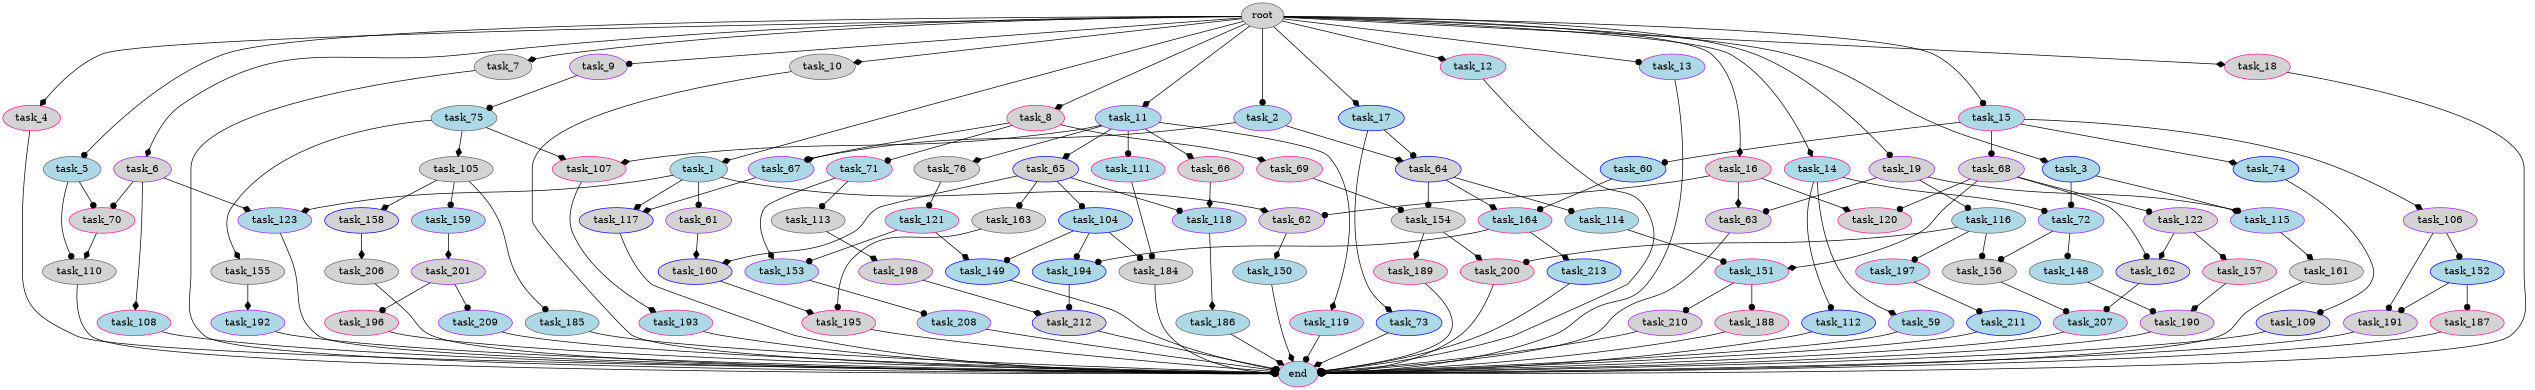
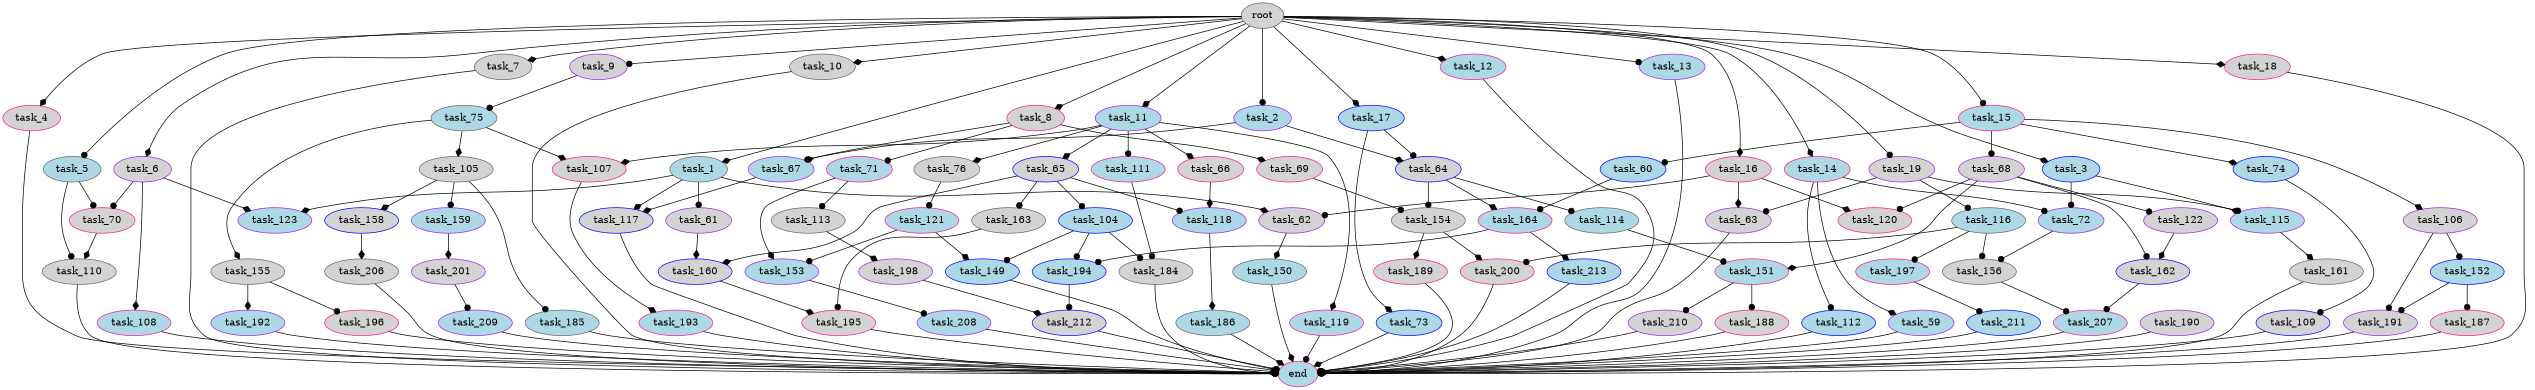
  digraph {
    node [color=deeppink fillcolor=lightgrey style=filled]
    edge [arrowhead=dot]
    root [color=gray40]
    task_1 [color=gray40 fillcolor=lightblue]
    task_2 [color=purple fillcolor=lightblue]
    task_3 [color=blue fillcolor=lightblue]
    task_4
    task_5 [color=gray40 fillcolor=lightblue]
    task_6 [color=purple]
    task_7 [color=gray40]
    task_8
    task_9 [color=purple]
    task_10 [color=gray40]
    task_11 [color=purple fillcolor=lightblue]
    task_12 [fillcolor=lightblue]
    task_13 [color=purple fillcolor=lightblue]
    task_14 [fillcolor=lightblue]
    task_15 [fillcolor=lightblue]
    task_16
    task_17 [color=blue fillcolor=lightblue]
    task_18
    task_19 [color=purple]
    task_61 [color=purple]
    task_62 [color=purple]
    task_117 [color=blue]
    task_123 [color=purple fillcolor=lightblue]
    task_64 [color=blue]
    task_67 [color=purple fillcolor=lightblue]
    task_72 [color=purple fillcolor=lightblue]
    task_115 [color=purple fillcolor=lightblue]
    end [fillcolor=lightblue]
    task_70
    task_110 [color=gray40]
    task_108 [fillcolor=lightblue]
    task_69
    task_71 [fillcolor=lightblue]
    task_75 [color=gray40 fillcolor=lightblue]
    task_65 [color=blue]
    task_66
    task_76 [color=gray40]
    task_107
    task_111 [fillcolor=lightblue]
    task_119 [fillcolor=lightblue]
    task_59 [color=purple fillcolor=lightblue]
    task_112 [color=blue fillcolor=lightblue]
    task_60 [color=blue fillcolor=lightblue]
    task_68 [color=purple]
    task_74 [color=blue fillcolor=lightblue]
    task_106 [color=purple]
    task_63 [color=purple]
    task_120
    task_73 [color=blue fillcolor=lightblue]
    task_116 [color=gray40 fillcolor=lightblue]
    task_160 [color=blue]
    task_150 [color=gray40 fillcolor=lightblue]
    task_164 [fillcolor=lightblue]
    task_114 [color=gray40 fillcolor=lightblue]
    task_154 [color=gray40]
-   task_148 [color=gray40 fillcolor=lightblue]
    task_156 [color=gray40]
    task_161 [color=gray40]
    task_113 [color=gray40]
    task_153 [color=purple fillcolor=lightblue]
    task_105 [color=gray40]
    task_155 [color=gray40]
    task_104 [color=blue fillcolor=lightblue]
    task_118 [color=purple fillcolor=lightblue]
    task_163 [color=gray40]
    task_121 [fillcolor=lightblue]
    task_193 [fillcolor=lightblue]
    task_184 [color=gray40]
    task_122 [color=purple]
    task_151 [fillcolor=lightblue]
    task_162 [color=blue]
    task_109 [color=blue]
    task_152 [color=blue fillcolor=lightblue]
    task_191 [color=purple]
    task_197 [fillcolor=lightblue]
    task_200
    task_194 [color=blue fillcolor=lightblue]
    task_213 [color=blue fillcolor=lightblue]
    task_195
    task_189
    task_149 [color=blue fillcolor=lightblue]
    task_186 [color=gray40 fillcolor=lightblue]
-   task_157
    task_188
    task_210 [color=purple]
    task_207 [fillcolor=lightblue]
    task_198 [color=purple]
    task_208 [color=purple fillcolor=lightblue]
    task_190 [color=purple]
    task_158 [color=blue]
    task_159 [color=purple fillcolor=lightblue]
    task_185 [color=gray40 fillcolor=lightblue]
    task_192 [color=purple fillcolor=lightblue]
    task_196
    task_212 [color=blue]
    task_206 [color=gray40]
    task_201 [color=purple]
    task_187
    task_211 [color=blue fillcolor=lightblue]
    task_209 [color=purple fillcolor=lightblue]
    root -> task_1 [arrowhead=diamond]
    root -> task_2
    root -> task_3 [arrowhead=diamond]
    root -> task_4 [arrowhead=diamond]
    root -> task_5
    root -> task_6 [arrowhead=diamond]
    root -> task_7 [arrowhead=diamond]
    root -> task_8 [arrowhead=diamond]
    root -> task_9
    root -> task_10 [arrowhead=diamond]
    root -> task_11 [arrowhead=diamond]
    root -> task_12 [arrowhead=diamond]
    root -> task_13
    root -> task_14 [arrowhead=diamond]
    root -> task_15
    root -> task_16 [arrowhead=diamond]
    root -> task_17 [arrowhead=diamond]
    root -> task_18 [arrowhead=diamond]
    root -> task_19
    task_1 -> task_61
    task_1 -> task_62 [arrowhead=diamond]
    task_1 -> task_117 [arrowhead=diamond]
    task_1 -> task_123 [arrowhead=diamond]
    task_2 -> task_64 [arrowhead=diamond]
    task_2 -> task_67
    task_3 -> task_72
    task_3 -> task_115 [arrowhead=diamond]
    task_4 -> end [arrowhead=diamond]
    task_5 -> task_70
    task_5 -> task_110
    task_6 -> task_123 [arrowhead=diamond]
    task_6 -> task_70
    task_6 -> task_108 [arrowhead=diamond]
    task_7 -> end
    task_8 -> task_67 [arrowhead=diamond]
    task_8 -> task_69 [arrowhead=diamond]
    task_8 -> task_71
    task_9 -> task_75
    task_10 -> end
    task_11 -> task_65 [arrowhead=diamond]
    task_11 -> task_66 [arrowhead=diamond]
    task_11 -> task_76 [arrowhead=diamond]
    task_11 -> task_107 [arrowhead=diamond]
    task_11 -> task_111
    task_11 -> task_119 [arrowhead=diamond]
    task_12 -> end [arrowhead=diamond]
    task_13 -> end
    task_14 -> task_72
    task_14 -> task_59 [arrowhead=diamond]
    task_14 -> task_112
    task_15 -> task_60
    task_15 -> task_68
    task_15 -> task_74 [arrowhead=diamond]
    task_15 -> task_106 [arrowhead=diamond]
    task_16 -> task_62
    task_16 -> task_63 [arrowhead=diamond]
    task_16 -> task_120 [arrowhead=diamond]
    task_17 -> task_64
    task_17 -> task_73 [arrowhead=diamond]
    task_18 -> end [arrowhead=diamond]
    task_19 -> task_115
    task_19 -> task_63
    task_19 -> task_116
    task_61 -> task_160 [arrowhead=diamond]
    task_62 -> task_150 [arrowhead=diamond]
    task_117 -> end
-   task_123 -> end [arrowhead=diamond]
    task_64 -> task_164 [arrowhead=diamond]
    task_64 -> task_114
    task_64 -> task_154
    task_67 -> task_117 [arrowhead=diamond]
-   task_72 -> task_148
    task_72 -> task_156
    task_115 -> task_161 [arrowhead=diamond]
    task_70 -> task_110 [arrowhead=diamond]
    task_110 -> end [arrowhead=diamond]
    task_108 -> end
    task_69 -> task_154
    task_71 -> task_113
    task_71 -> task_153 [arrowhead=diamond]
    task_75 -> task_107 [arrowhead=diamond]
    task_75 -> task_105 [arrowhead=diamond]
    task_75 -> task_155 [arrowhead=diamond]
    task_65 -> task_160 [arrowhead=diamond]
    task_65 -> task_104
    task_65 -> task_118
    task_65 -> task_163
    task_66 -> task_118 [arrowhead=diamond]
    task_76 -> task_121
    task_107 -> task_193 [arrowhead=diamond]
    task_111 -> task_184
    task_119 -> end
    task_59 -> end
    task_112 -> end [arrowhead=diamond]
    task_60 -> task_164
    task_68 -> task_120
    task_68 -> task_122
    task_68 -> task_151 [arrowhead=diamond]
    task_68 -> task_162
    task_74 -> task_109
    task_106 -> task_152
    task_106 -> task_191
    task_63 -> end
    task_73 -> end [arrowhead=diamond]
    task_116 -> task_156
    task_116 -> task_197
    task_116 -> task_200
    task_160 -> task_195 [arrowhead=diamond]
    task_150 -> end [arrowhead=diamond]
    task_164 -> task_194
    task_164 -> task_213 [arrowhead=diamond]
    task_114 -> task_151
    task_154 -> task_200 [arrowhead=diamond]
    task_154 -> task_189 [arrowhead=diamond]
-   task_148 -> task_190
    task_156 -> task_207
    task_161 -> end
    task_113 -> task_198 [arrowhead=diamond]
    task_153 -> task_208
    task_105 -> task_158 [arrowhead=diamond]
    task_105 -> task_159
    task_105 -> task_185
    task_155 -> task_192 [arrowhead=diamond]
-   task_201 -> task_196
+   task_155 -> task_196
    task_104 -> task_184
    task_104 -> task_194
    task_104 -> task_149
    task_118 -> task_186 [arrowhead=diamond]
    task_163 -> task_195
    task_121 -> task_153
    task_121 -> task_149 [arrowhead=diamond]
    task_193 -> end [arrowhead=diamond]
    task_184 -> end
    task_122 -> task_162 [arrowhead=diamond]
-   task_122 -> task_157 [arrowhead=diamond]
    task_151 -> task_188
    task_151 -> task_210
    task_162 -> task_207
    task_109 -> end
    task_152 -> task_191
    task_152 -> task_187
    task_191 -> end
    task_197 -> task_211
    task_200 -> end [arrowhead=diamond]
    task_194 -> task_212
    task_213 -> end
    task_195 -> end [arrowhead=diamond]
    task_189 -> end
    task_149 -> end [arrowhead=diamond]
    task_186 -> end [arrowhead=diamond]
-   task_157 -> task_190 [arrowhead=diamond]
    task_188 -> end
    task_210 -> end [arrowhead=diamond]
    task_207 -> end
    task_198 -> task_212 [arrowhead=diamond]
    task_208 -> end
    task_190 -> end [arrowhead=diamond]
    task_158 -> task_206 [arrowhead=diamond]
    task_159 -> task_201 [arrowhead=diamond]
    task_185 -> end
    task_192 -> end
    task_196 -> end [arrowhead=diamond]
    task_212 -> end
    task_206 -> end [arrowhead=diamond]
    task_201 -> task_209
    task_187 -> end [arrowhead=diamond]
    task_211 -> end
    task_209 -> end
  }
